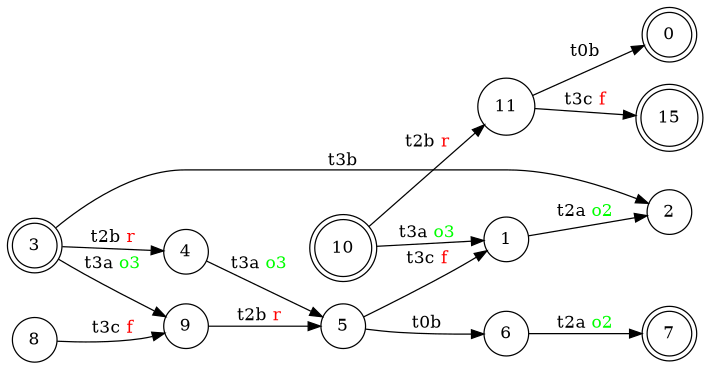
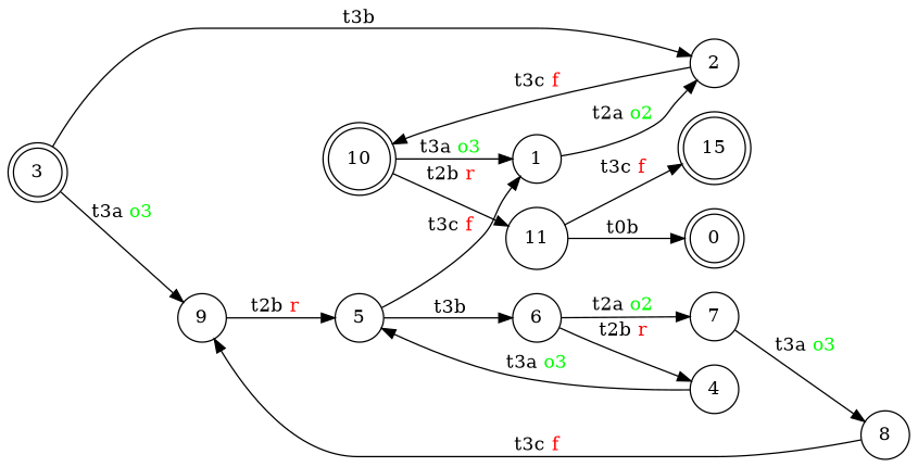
  digraph {
    rankdir=LR
    node [shape=circle]
    0 [shape=doublecircle]
    1
    2
    10 [shape=doublecircle]
    3 [shape=doublecircle]
    4
    9
    11
    5
    6
-   7 [shape=doublecircle]
+   7
    8
    n13 [label=15 shape=doublecircle]
    1 -> 2 [label=<t2a <FONT COLOR="green">o2</FONT>>]
+   2 -> 10 [label=<t3c <FONT COLOR="red">f</FONT>>]
    10 -> 1 [label=<t3a <FONT COLOR="green">o3</FONT>>]
    10 -> 11 [label=<t2b <FONT COLOR="red">r</FONT>>]
    3 -> 2 [label=t3b]
-   3 -> 4 [label=<t2b <FONT COLOR="red">r</FONT>>]
+   6 -> 4 [label=<t2b <FONT COLOR="red">r</FONT>>]
    3 -> 9 [label=<t3a <FONT COLOR="green">o3</FONT>>]
    4 -> 5 [label=<t3a <FONT COLOR="green">o3</FONT>>]
    9 -> 5 [label=<t2b <FONT COLOR="red">r</FONT>>]
    11 -> 0 [label=t0b]
    11 -> n13 [label=<t3c <FONT COLOR="red">f</FONT>>]
    5 -> 1 [label=<t3c <FONT COLOR="red">f</FONT>>]
-   5 -> 6 [label=t0b]
+   5 -> 6 [label=t3b]
    6 -> 7 [label=<t2a <FONT COLOR="green">o2</FONT>>]
+   7 -> 8 [label=<t3a <FONT COLOR="green">o3</FONT>>]
    8 -> 9 [label=<t3c <FONT COLOR="red">f</FONT>>]
  }
